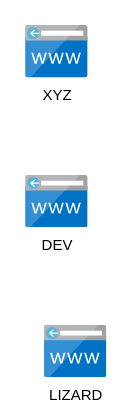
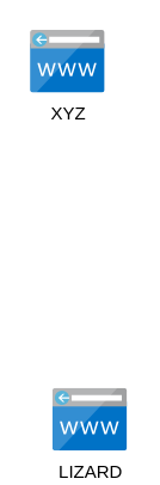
  <mxCell id="0" />
  <mxCell id="1" parent="0" />
  <mxCell id="2" value="XYZ" style="sketch=0;aspect=fixed;html=1;points=[];align=center;image;fontSize=12;image=img/lib/mscae/CustomDomain.svg;" parent="1" vertex="1"><mxGeometry x="20" y="20" width="50" height="42" as="geometry" /></mxCell>
- <mxCell id="3" value="DEV" style="sketch=0;aspect=fixed;html=1;points=[];align=center;image;fontSize=12;image=img/lib/mscae/CustomDomain.svg;" parent="1" vertex="1"><mxGeometry x="20" y="140" width="50" height="42" as="geometry" /></mxCell>
  <mxCell id="4" value="LIZARD" style="sketch=0;aspect=fixed;html=1;points=[];align=center;image;fontSize=12;image=img/lib/mscae/CustomDomain.svg;" parent="1" vertex="1"><mxGeometry x="35" y="260" width="50" height="42" as="geometry" /></mxCell>
